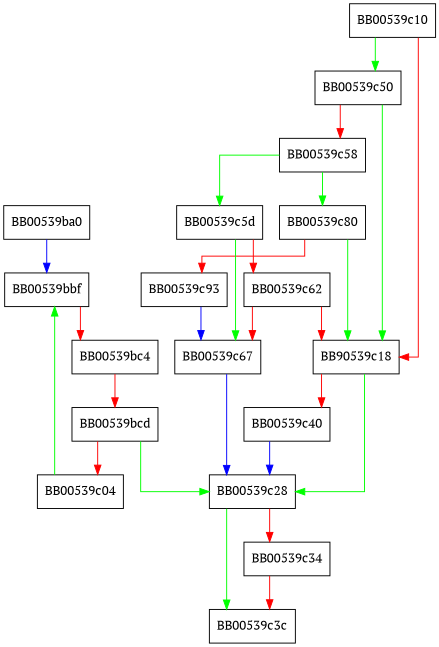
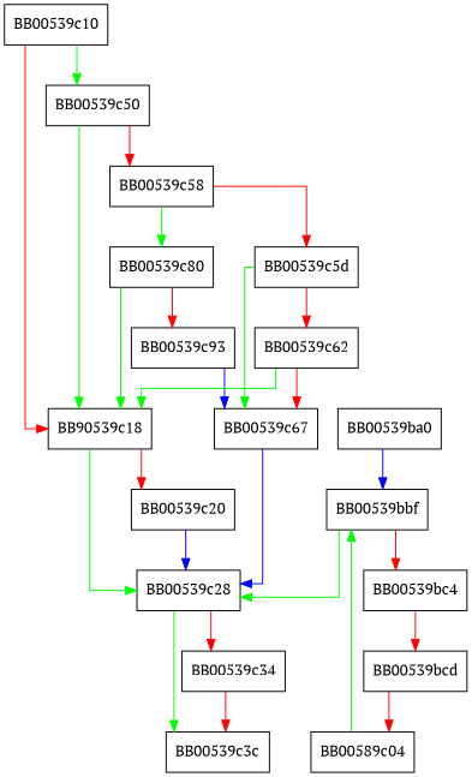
  digraph {
    fontname="PT Serif"
    splines=ortho
    node [fontname="PT Serif" shape=box]
    edge [color=red fontname="PT Serif"]
    BB00539ba0
    BB00539bbf
    BB00539c28
    BB00539bc4
    BB00539c3c
    BB00539c34
    BB00539bcd
-   BB00539c04
+   BB00539c04 [label=BB00589c04]
    BB00539c10
    BB00539c50
    n11 [label=BB90539c18]
    BB00539c58
-   BB00539c20 [label=BB00539c40]
+   BB00539c20
    BB00539c80
    BB00539c5d
    BB00539c93
    BB00539c67
    BB00539c62
    BB00539ba0 -> BB00539bbf [color=blue]
-   BB00539bcd -> BB00539c28 [color=green]
+   BB00539bbf -> BB00539c28 [color=green]
    BB00539bbf -> BB00539bc4
    BB00539c28 -> BB00539c3c [color=green]
    BB00539c28 -> BB00539c34
    BB00539bc4 -> BB00539bcd
    BB00539c34 -> BB00539c3c
    BB00539bcd -> BB00539c04
    BB00539c04 -> BB00539bbf [color=green]
    BB00539c10 -> BB00539c50 [color=green]
    BB00539c10 -> n11
    BB00539c50 -> n11 [color=green]
    BB00539c50 -> BB00539c58
    n11 -> BB00539c28 [color=green]
    n11 -> BB00539c20
    BB00539c58 -> BB00539c80 [color=green]
-   BB00539c58 -> BB00539c5d [color=green]
+   BB00539c58 -> BB00539c5d
    BB00539c20 -> BB00539c28 [color=blue]
    BB00539c80 -> n11 [color=green]
    BB00539c80 -> BB00539c93
    BB00539c5d -> BB00539c67 [color=green]
    BB00539c5d -> BB00539c62
    BB00539c93 -> BB00539c67 [color=blue]
    BB00539c67 -> BB00539c28 [color=blue]
-   BB00539c62 -> n11
+   BB00539c62 -> n11 [color=green]
    BB00539c62 -> BB00539c67
  }
